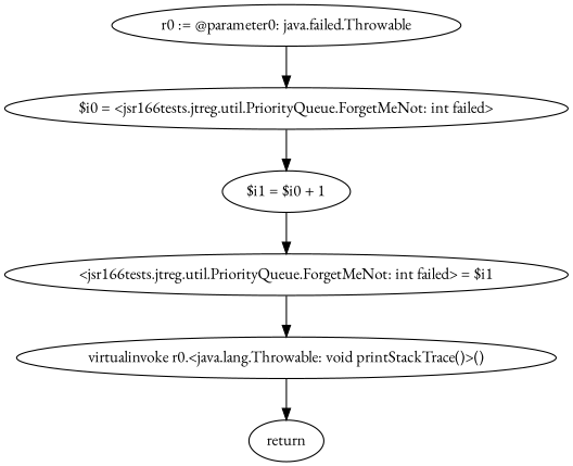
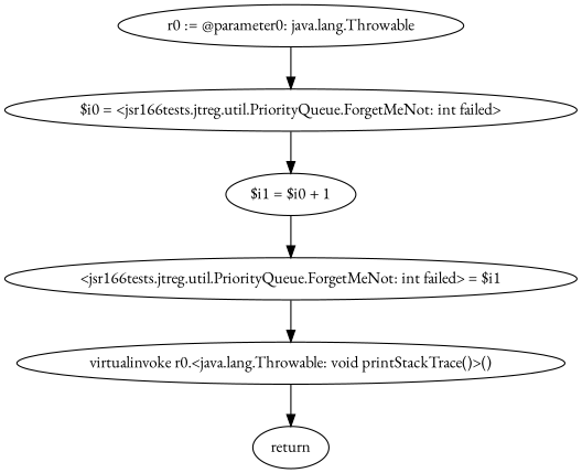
  digraph {
    fontname="EB Garamond"
    node [fontname="EB Garamond"]
    edge [fontname="EB Garamond"]
-   "r0 := @parameter0: java.lang.Throwable" [label="r0 := @parameter0: java.failed.Throwable"]
+   "r0 := @parameter0: java.lang.Throwable"
    "$i0 = <jsr166tests.jtreg.util.PriorityQueue.ForgetMeNot: int failed>"
    "$i1 = $i0 + 1"
    "<jsr166tests.jtreg.util.PriorityQueue.ForgetMeNot: int failed> = $i1"
    "virtualinvoke r0.<java.lang.Throwable: void printStackTrace()>()"
    return
    "r0 := @parameter0: java.lang.Throwable" -> "$i0 = <jsr166tests.jtreg.util.PriorityQueue.ForgetMeNot: int failed>"
    "$i0 = <jsr166tests.jtreg.util.PriorityQueue.ForgetMeNot: int failed>" -> "$i1 = $i0 + 1"
    "$i1 = $i0 + 1" -> "<jsr166tests.jtreg.util.PriorityQueue.ForgetMeNot: int failed> = $i1"
    "<jsr166tests.jtreg.util.PriorityQueue.ForgetMeNot: int failed> = $i1" -> "virtualinvoke r0.<java.lang.Throwable: void printStackTrace()>()"
    "virtualinvoke r0.<java.lang.Throwable: void printStackTrace()>()" -> return
  }
